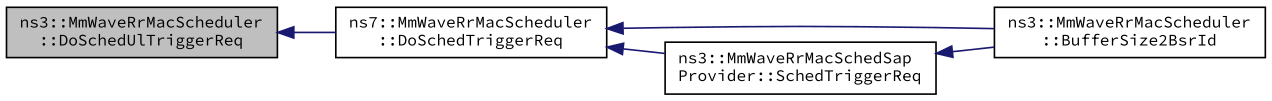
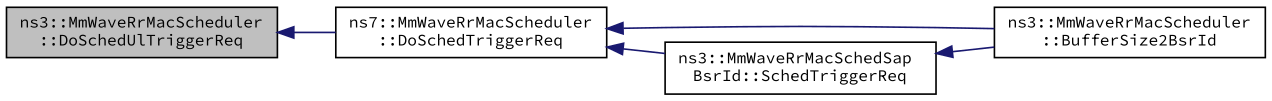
  digraph {
    fontname="Source Code Pro"
    rankdir=LR
    node [color=black fillcolor=white fontname="Source Code Pro" fontsize=10 shape=record style=filled]
    edge [color=midnightblue dir=back fontname="Source Code Pro" fontsize=10 labelfontname=Helvetica labelfontsize=10 style=solid]
    n1 [fillcolor=grey75 fontcolor=black height=0.2 label="ns3::MmWaveRrMacScheduler\l::DoSchedUlTriggerReq" width=0.4]
    n2 [height=0.2 label="ns7::MmWaveRrMacScheduler\l::DoSchedTriggerReq" width=0.4]
    n3 [height=0.2 label="ns3::MmWaveRrMacScheduler\l::BufferSize2BsrId" width=0.4]
-   n4 [height=0.2 label="ns3::MmWaveRrMacSchedSap\lProvider::SchedTriggerReq" width=0.4]
+   n4 [height=0.2 label="ns3::MmWaveRrMacSchedSap\lBsrId::SchedTriggerReq" width=0.4]
    n1 -> n2
    n2 -> n3
    n2 -> n4
    n4 -> n3
  }
